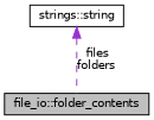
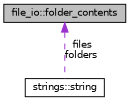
  digraph {
    node [color=black fontname=Helvetica fontsize=10 shape=record style=filled]
    n1 [fillcolor=grey75 fontcolor=black height=0.2 label="file_io::folder_contents" width=0.4]
    n2 [fillcolor=white height=0.2 label="strings::string" width=0.4]
-   n2 -> n1 [color=darkorchid3 dir=back fontname=Helvetica fontsize=10 label=" files\nfolders" labelfontname=Helvetica labelfontsize=10 style=dashed]
+   n1 -> n2 [color=darkorchid3 dir=back fontname=Helvetica fontsize=10 label=" files\nfolders" labelfontname=Helvetica labelfontsize=10 style=dashed]
  }
